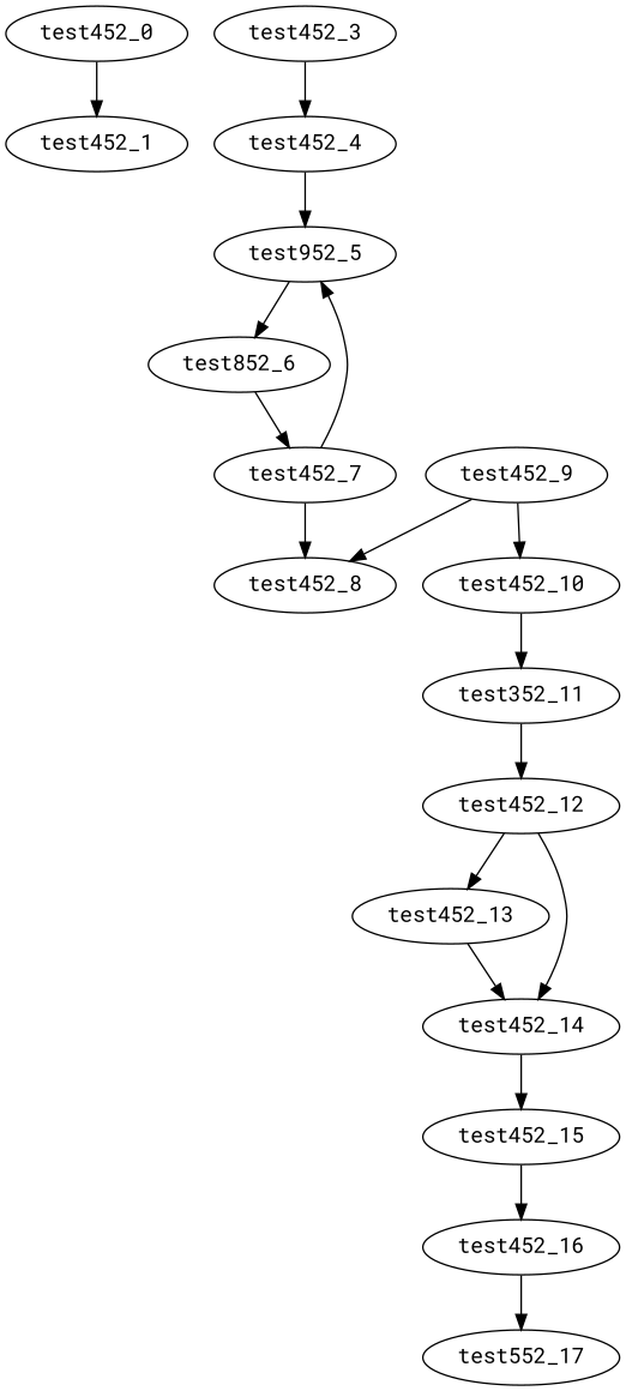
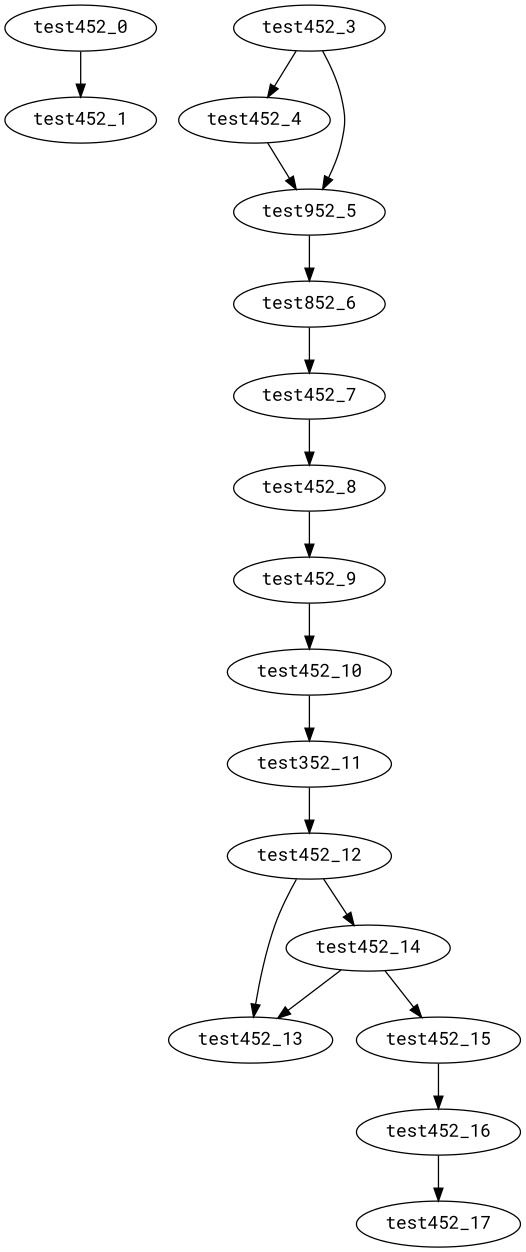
  digraph {
    fontname="Roboto Mono"
    node [fontname="Roboto Mono"]
    edge [fontname="Roboto Mono"]
    test452_0
    test452_1
    test452_3
    test452_4
    n5 [label=test952_5]
    n6 [label=test852_6]
    test452_7
    test452_8
    test452_9
    test452_10
    n11 [label=test352_11]
    test452_12
    test452_13
    test452_14
    test452_15
    test452_16
-   test452_17 [label=test552_17]
+   test452_17
    test452_0 -> test452_1
    test452_3 -> test452_4
-   test452_7 -> n5
+   test452_3 -> n5
    test452_4 -> n5
    n5 -> n6
    n6 -> test452_7
    test452_7 -> test452_8
-   test452_9 -> test452_8
+   test452_8 -> test452_9
    test452_9 -> test452_10
    test452_10 -> n11
    n11 -> test452_12
    test452_12 -> test452_13
    test452_12 -> test452_14
-   test452_13 -> test452_14
+   test452_14 -> test452_13
    test452_14 -> test452_15
    test452_15 -> test452_16
    test452_16 -> test452_17
  }
